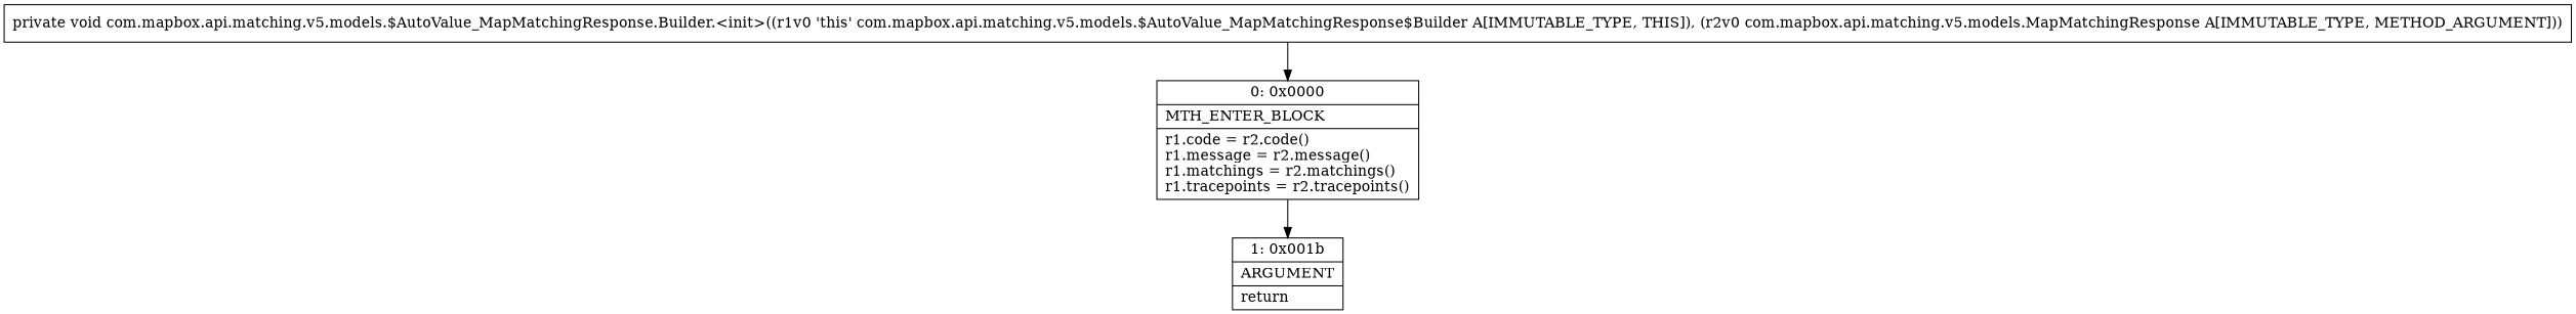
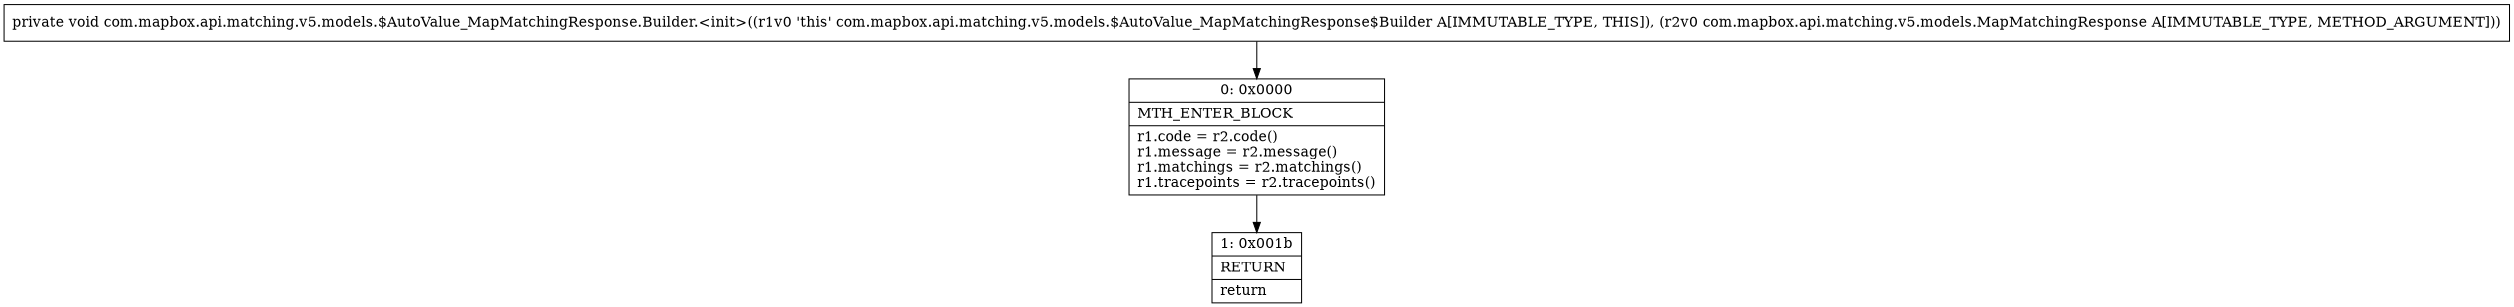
  digraph {
    node [shape=record]
    n1 [label="{0\:\ 0x0000|MTH_ENTER_BLOCK\l|r1.code = r2.code()\lr1.message = r2.message()\lr1.matchings = r2.matchings()\lr1.tracepoints = r2.tracepoints()\l}"]
-   n2 [label="{1\:\ 0x001b|ARGUMENT\l|return\l}"]
+   n2 [label="{1\:\ 0x001b|RETURN\l|return\l}"]
    n3 [label="{private void com.mapbox.api.matching.v5.models.$AutoValue_MapMatchingResponse.Builder.\<init\>((r1v0 'this' com.mapbox.api.matching.v5.models.$AutoValue_MapMatchingResponse$Builder A[IMMUTABLE_TYPE, THIS]), (r2v0 com.mapbox.api.matching.v5.models.MapMatchingResponse A[IMMUTABLE_TYPE, METHOD_ARGUMENT])) }"]
    n1 -> n2
    n3 -> n1
  }
